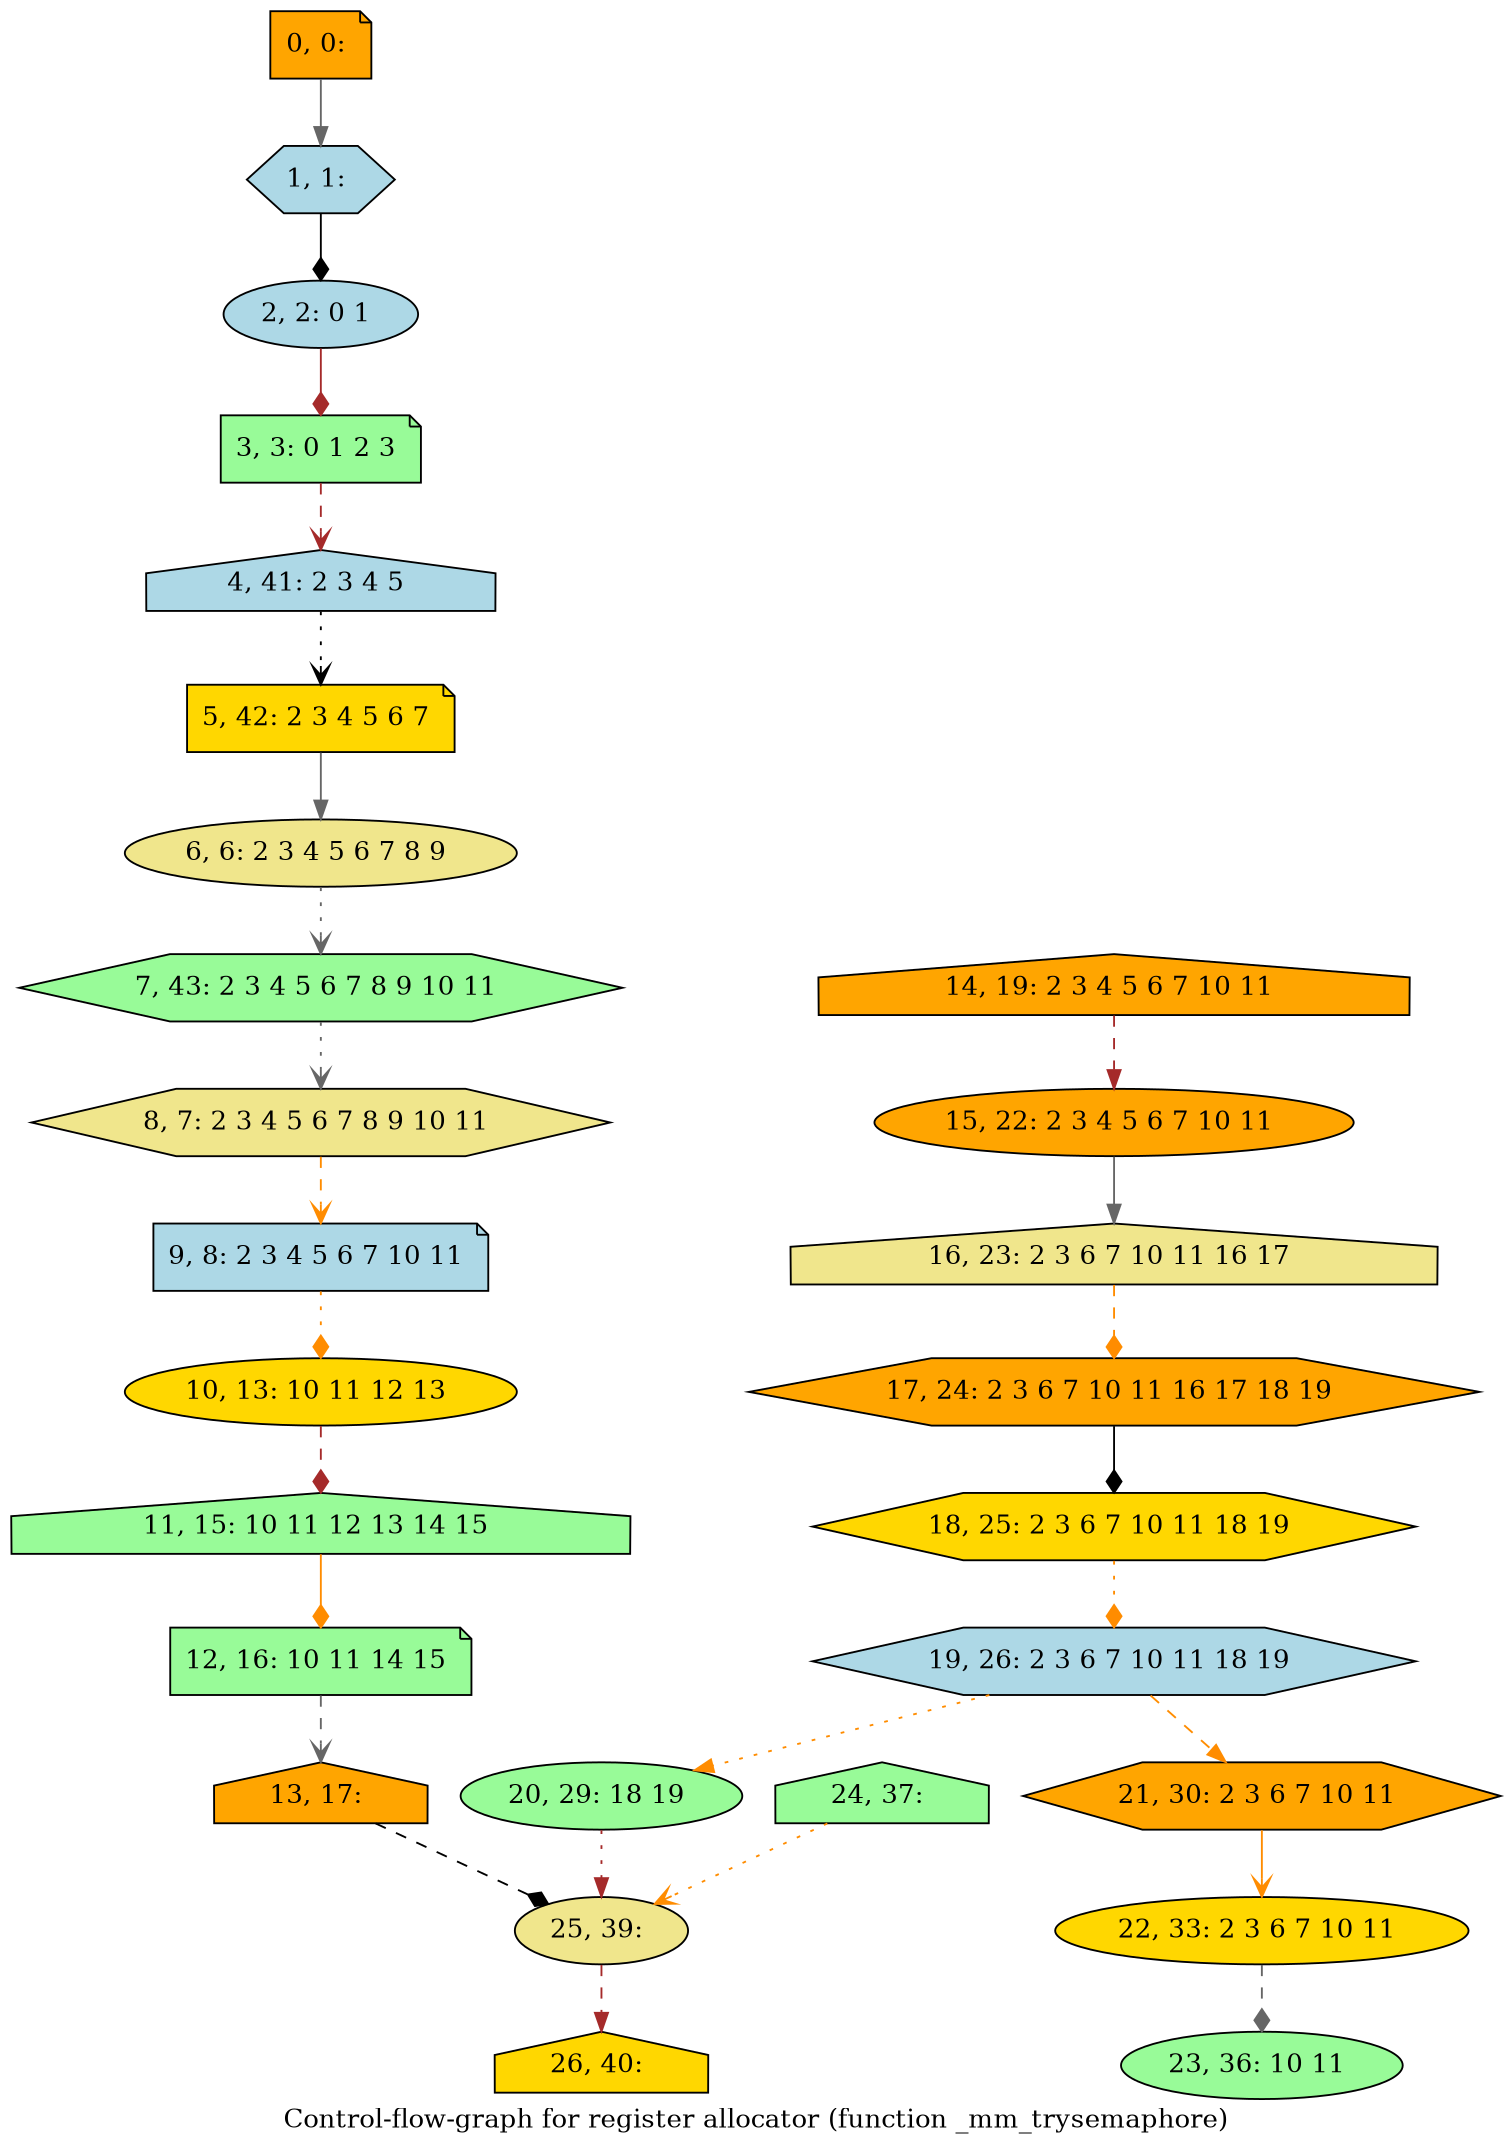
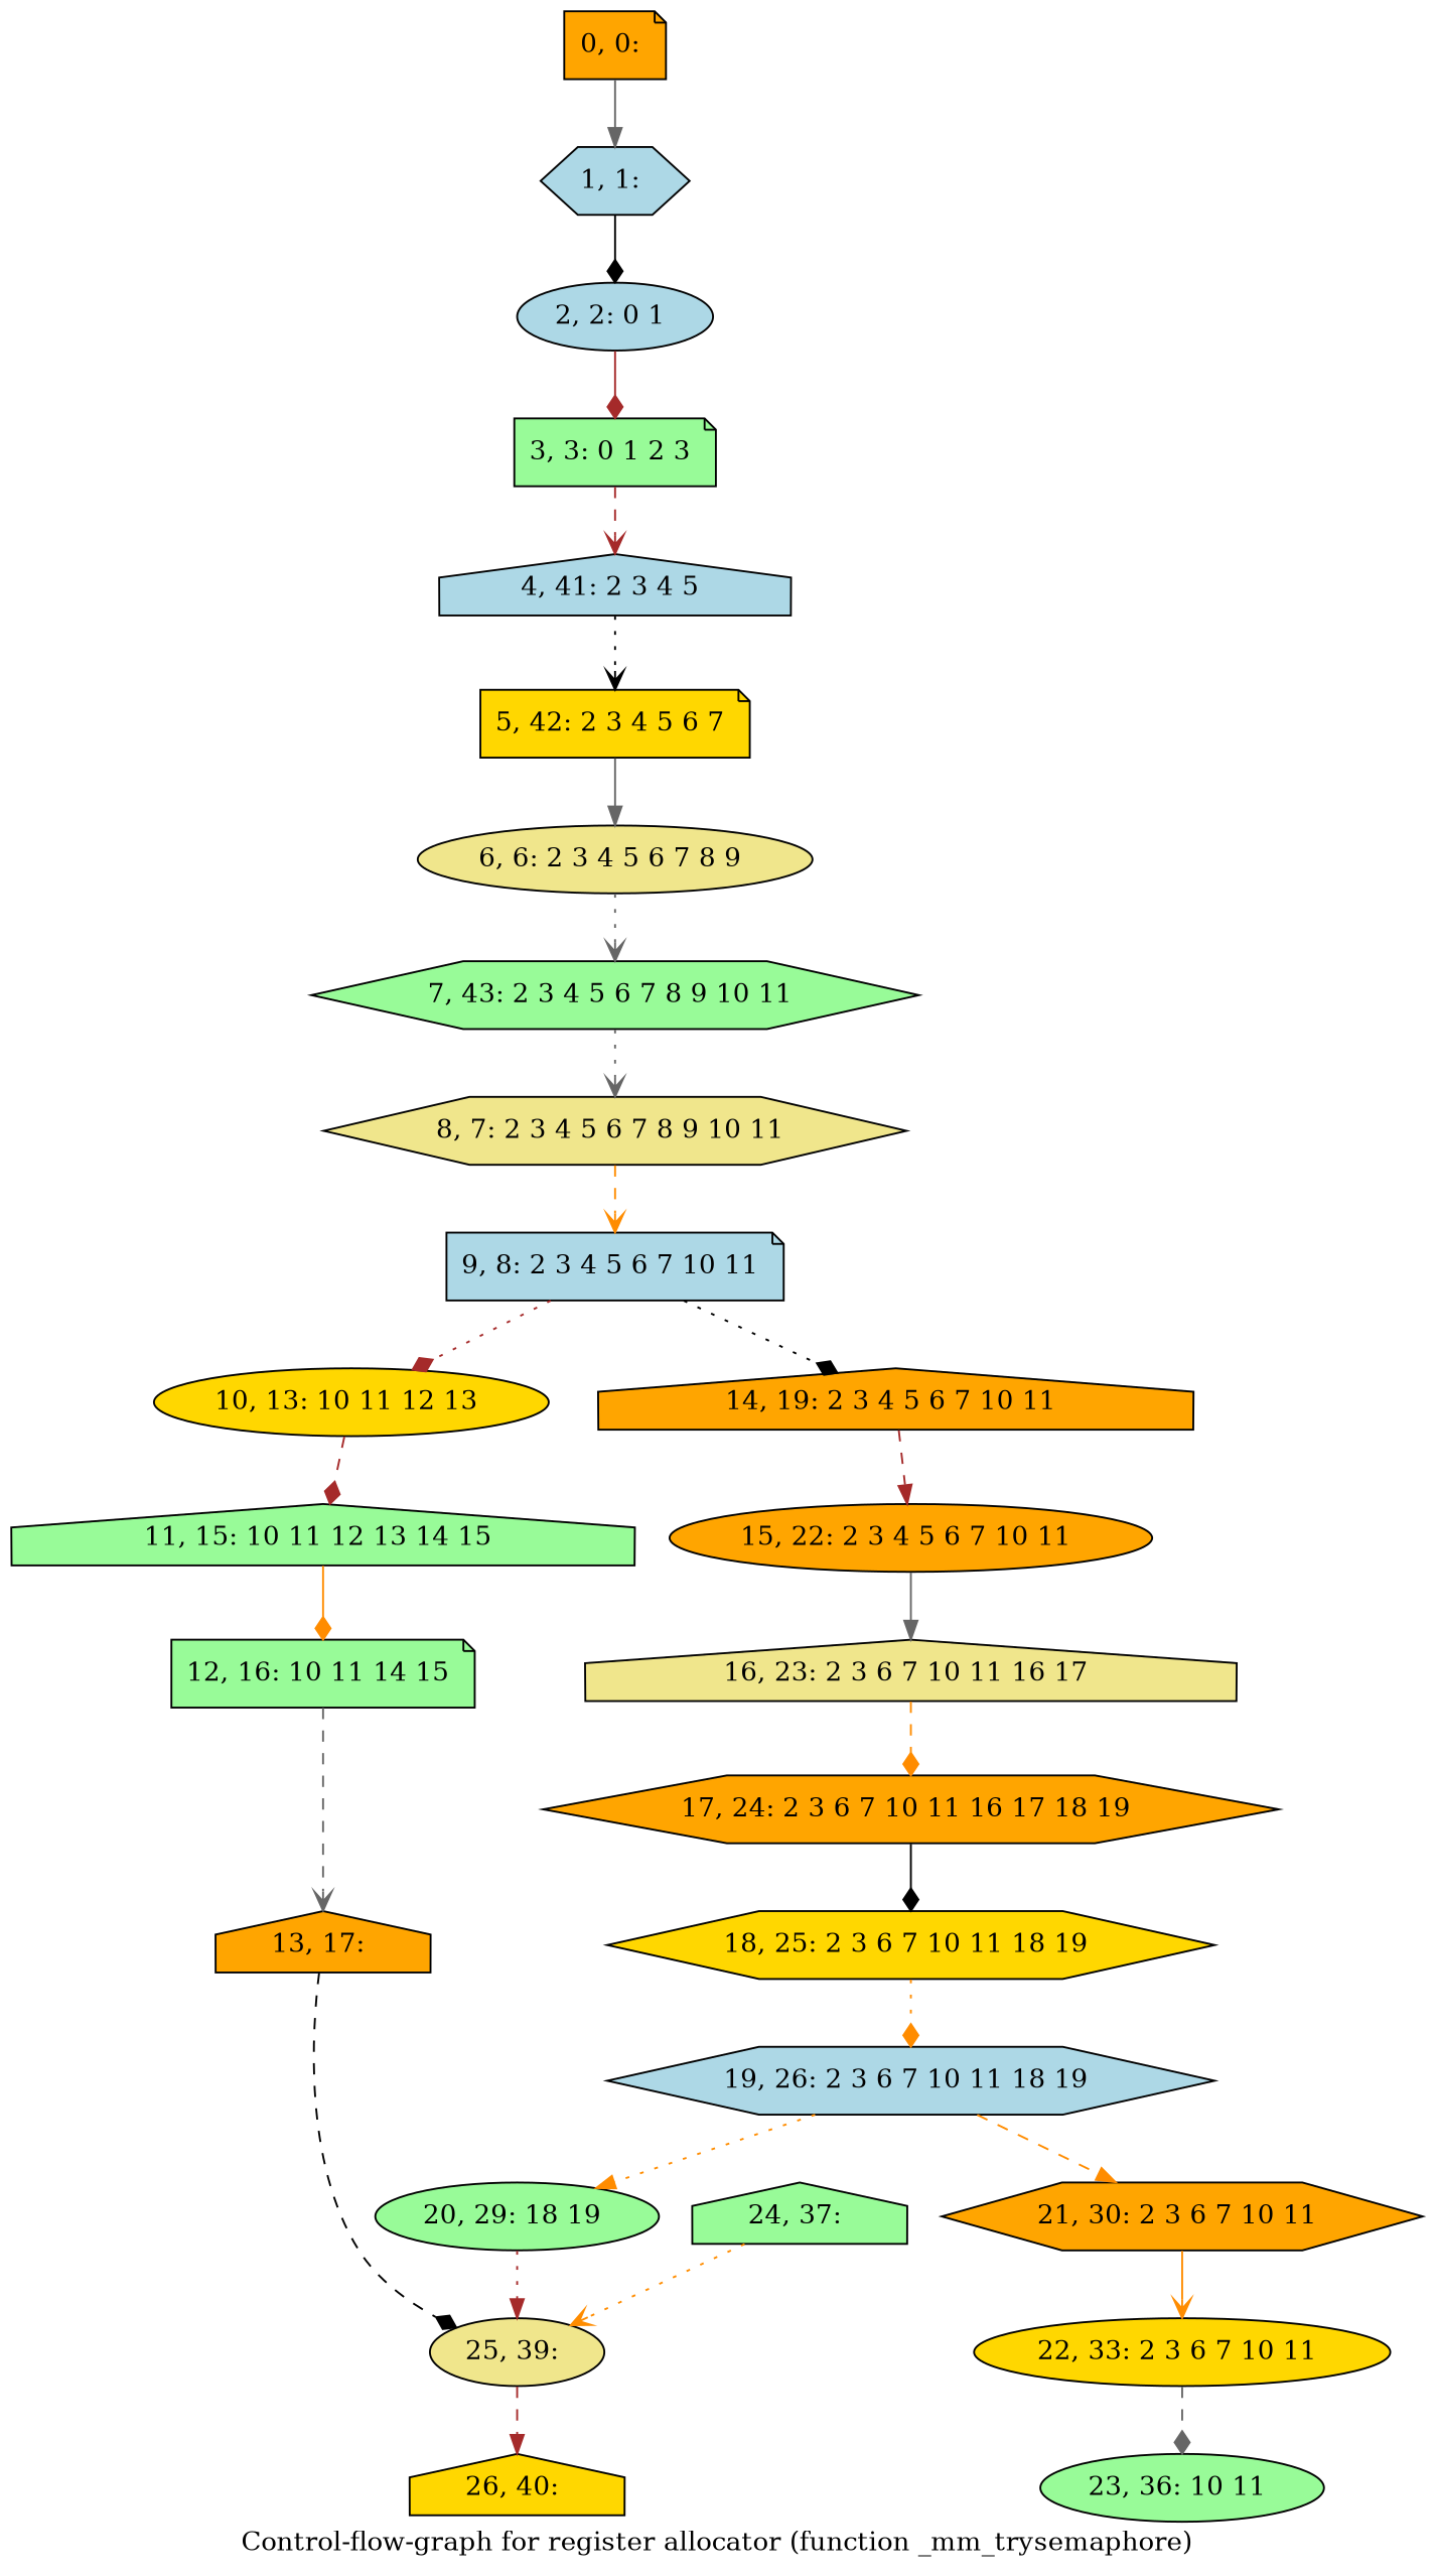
  digraph {
    label="Control-flow-graph for register allocator (function _mm_trysemaphore)"
    node [fillcolor=palegreen shape=ellipse style=filled]
    edge [arrowhead=diamond color=darkorange style=dashed]
    n1 [fillcolor=orange label="0, 0: " shape=note]
    n2 [fillcolor=lightblue label="1, 1: " shape=hexagon]
    n3 [fillcolor=lightblue label="2, 2: 0 1 "]
    n4 [label="3, 3: 0 1 2 3 " shape=note]
    n5 [fillcolor=lightblue label="4, 41: 2 3 4 5 " shape=house]
    n6 [fillcolor=gold label="5, 42: 2 3 4 5 6 7 " shape=note]
    n7 [fillcolor=khaki label="6, 6: 2 3 4 5 6 7 8 9 "]
    n8 [label="7, 43: 2 3 4 5 6 7 8 9 10 11 " shape=hexagon]
    n9 [fillcolor=khaki label="8, 7: 2 3 4 5 6 7 8 9 10 11 " shape=hexagon]
    n10 [fillcolor=lightblue label="9, 8: 2 3 4 5 6 7 10 11 " shape=note]
    n11 [fillcolor=gold label="10, 13: 10 11 12 13 "]
    n12 [fillcolor=orange label="14, 19: 2 3 4 5 6 7 10 11 " shape=house]
    n13 [label="11, 15: 10 11 12 13 14 15 " shape=house]
    n14 [fillcolor=orange label="15, 22: 2 3 4 5 6 7 10 11 "]
    n15 [label="12, 16: 10 11 14 15 " shape=note]
    n16 [fillcolor=orange label="13, 17: " shape=house]
    n17 [fillcolor=khaki label="25, 39: "]
    n18 [fillcolor=gold label="26, 40: " shape=house]
    n19 [fillcolor=khaki label="16, 23: 2 3 6 7 10 11 16 17 " shape=house]
    n20 [fillcolor=orange label="17, 24: 2 3 6 7 10 11 16 17 18 19 " shape=hexagon]
    n21 [fillcolor=gold label="18, 25: 2 3 6 7 10 11 18 19 " shape=hexagon]
    n22 [fillcolor=lightblue label="19, 26: 2 3 6 7 10 11 18 19 " shape=hexagon]
    n23 [label="20, 29: 18 19 "]
    n24 [fillcolor=orange label="21, 30: 2 3 6 7 10 11 " shape=hexagon]
    n25 [fillcolor=gold label="22, 33: 2 3 6 7 10 11 "]
    n26 [label="23, 36: 10 11 "]
    n27 [label="24, 37: " shape=house]
    n1 -> n2 [arrowhead=normal color=gray40 style=solid]
    n2 -> n3 [color=black style=solid]
    n3 -> n4 [color=brown style=solid]
    n4 -> n5 [arrowhead=vee color=brown]
    n5 -> n6 [arrowhead=vee color=black style=dotted]
    n6 -> n7 [arrowhead=normal color=gray40 style=solid]
    n7 -> n8 [arrowhead=vee color=gray40 style=dotted]
    n8 -> n9 [arrowhead=vee color=gray40 style=dotted]
    n9 -> n10 [arrowhead=vee]
-   n10 -> n11 [style=dotted]
+   n10 -> n11 [color=brown style=dotted]
+   n10 -> n12 [color=black style=dotted]
    n11 -> n13 [color=brown]
    n12 -> n14 [arrowhead=normal color=brown]
    n13 -> n15 [style=solid]
    n14 -> n19 [arrowhead=normal color=gray40 style=solid]
    n15 -> n16 [arrowhead=vee color=gray40]
    n16 -> n17 [color=black]
    n17 -> n18 [arrowhead=normal color=brown]
    n19 -> n20
    n20 -> n21 [color=black style=solid]
    n21 -> n22 [style=dotted]
    n22 -> n23 [arrowhead=normal style=dotted]
    n22 -> n24 [arrowhead=normal]
    n23 -> n17 [arrowhead=normal color=brown style=dotted]
    n24 -> n25 [arrowhead=vee style=solid]
    n25 -> n26 [color=gray40]
    n27 -> n17 [arrowhead=vee style=dotted]
  }
